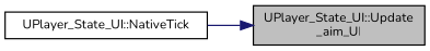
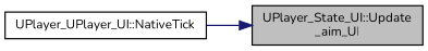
  digraph {
    rankdir=RL
    fontname=Nunito
    node [color=black fontname=Nunito fontsize=10 shape=record style=filled]
    n1 [fillcolor=grey75 fontcolor=black height=0.2 label="UPlayer_State_UI::Update\l_aim_UI" width=0.4]
-   n2 [fillcolor=white height=0.2 label="UPlayer_State_UI::NativeTick" width=0.4]
+   n2 [fillcolor=white height=0.2 label="UPlayer_UPlayer_UI::NativeTick" width=0.4]
    n1 -> n2 [color=midnightblue dir=back fontname=Nunito fontsize=10 labelfontname=Helvetica labelfontsize=10 style=solid]
  }
